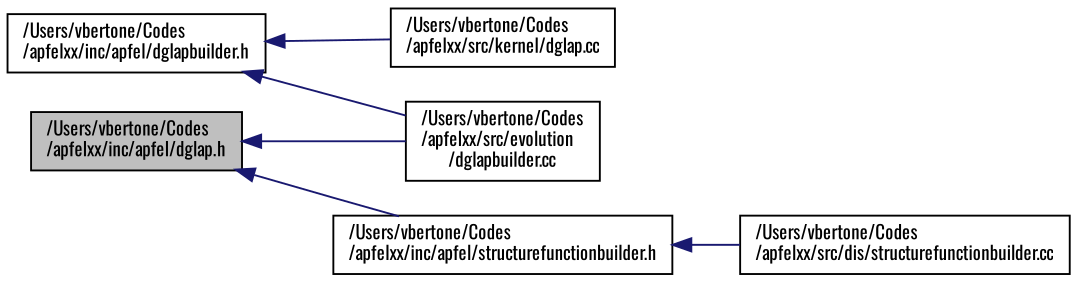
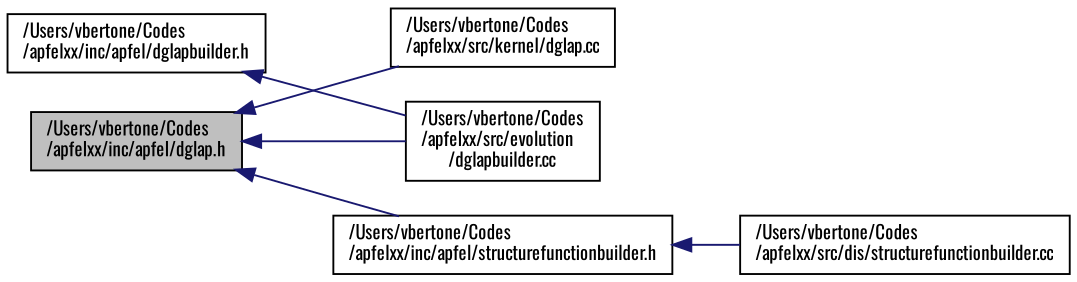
  digraph {
    fontname=Oswald
    rankdir=LR
    node [color=black fillcolor=white fontname=Oswald fontsize=10 shape=record style=filled]
    edge [color=midnightblue dir=back fontname=Oswald fontsize=10 labelfontname=Helvetica labelfontsize=10 style=solid]
    n1 [fillcolor=grey75 fontcolor=black height=0.2 label="/Users/vbertone/Codes\l/apfelxx/inc/apfel/dglap.h" width=0.4]
    n2 [height=0.2 label="/Users/vbertone/Codes\l/apfelxx/src/evolution\l/dglapbuilder.cc" width=0.4]
    n3 [height=0.2 label="/Users/vbertone/Codes\l/apfelxx/src/kernel/dglap.cc" width=0.4]
    n4 [height=0.2 label="/Users/vbertone/Codes\l/apfelxx/inc/apfel/structurefunctionbuilder.h" width=0.4]
    n5 [height=0.2 label="/Users/vbertone/Codes\l/apfelxx/inc/apfel/dglapbuilder.h" width=0.4]
    n6 [height=0.2 label="/Users/vbertone/Codes\l/apfelxx/src/dis/structurefunctionbuilder.cc" width=0.4]
    n1 -> n2
-   n5 -> n3
+   n1 -> n3
    n1 -> n4
    n4 -> n6
    n5 -> n2
  }
